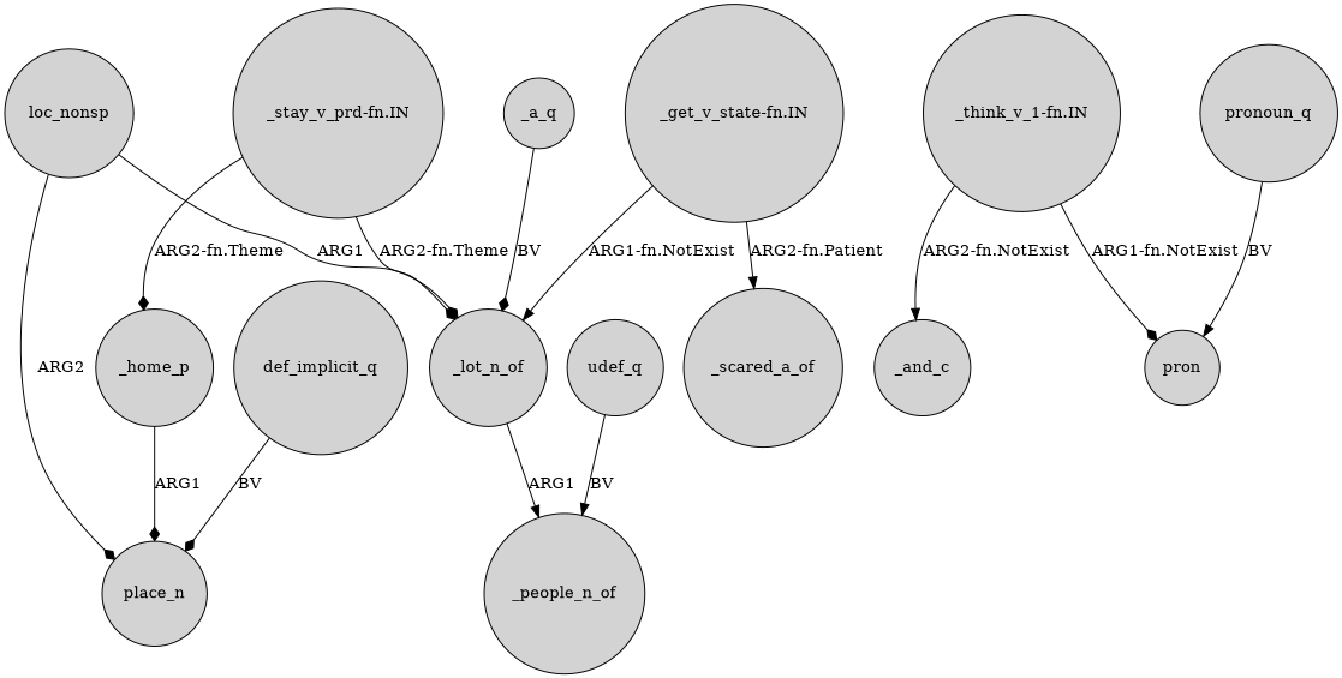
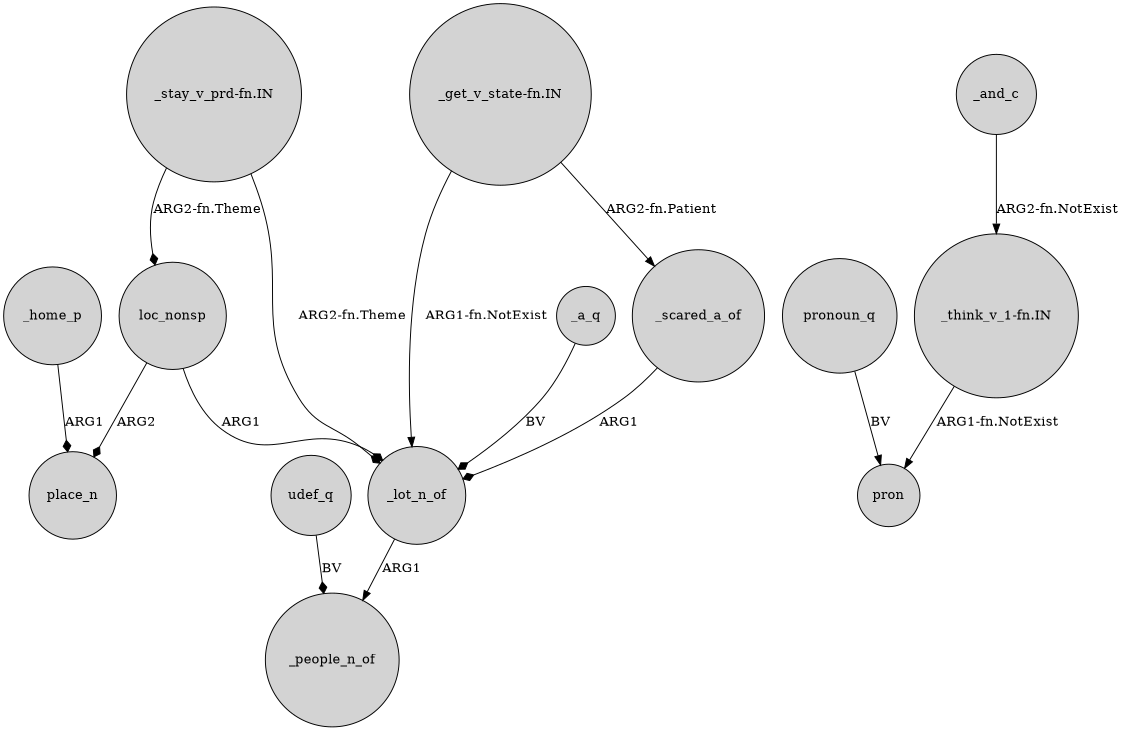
  digraph {
    node [shape=circle style=filled]
    edge [arrowhead=diamond]
    _a_q
    _lot_n_of
    _people_n_of
    loc_nonsp
    place_n
    _scared_a_of
-   def_implicit_q
    "_stay_v_prd-fn.IN"
    "_get_v_state-fn.IN"
    udef_q
    "_think_v_1-fn.IN"
    pron
    _and_c
    _home_p
    pronoun_q
    _a_q -> _lot_n_of [label=BV]
    _lot_n_of -> _people_n_of [arrowhead=normal label=ARG1]
    loc_nonsp -> _lot_n_of [label=ARG1]
    loc_nonsp -> place_n [label=ARG2]
-   def_implicit_q -> place_n [label=BV]
+   _scared_a_of -> _lot_n_of [label=ARG1]
    "_stay_v_prd-fn.IN" -> _lot_n_of [label="ARG2-fn.Theme"]
-   "_stay_v_prd-fn.IN" -> _home_p [label="ARG2-fn.Theme"]
+   "_stay_v_prd-fn.IN" -> loc_nonsp [label="ARG2-fn.Theme"]
    "_get_v_state-fn.IN" -> _lot_n_of [arrowhead=normal label="ARG1-fn.NotExist"]
    "_get_v_state-fn.IN" -> _scared_a_of [arrowhead=normal label="ARG2-fn.Patient"]
-   udef_q -> _people_n_of [arrowhead=normal label=BV]
-   "_think_v_1-fn.IN" -> pron [label="ARG1-fn.NotExist"]
-   "_think_v_1-fn.IN" -> _and_c [arrowhead=normal label="ARG2-fn.NotExist"]
+   udef_q -> _people_n_of [label=BV]
+   "_think_v_1-fn.IN" -> pron [arrowhead=normal label="ARG1-fn.NotExist"]
+   _and_c -> "_think_v_1-fn.IN" [arrowhead=normal label="ARG2-fn.NotExist"]
    _home_p -> place_n [label=ARG1]
    pronoun_q -> pron [arrowhead=normal label=BV]
  }
